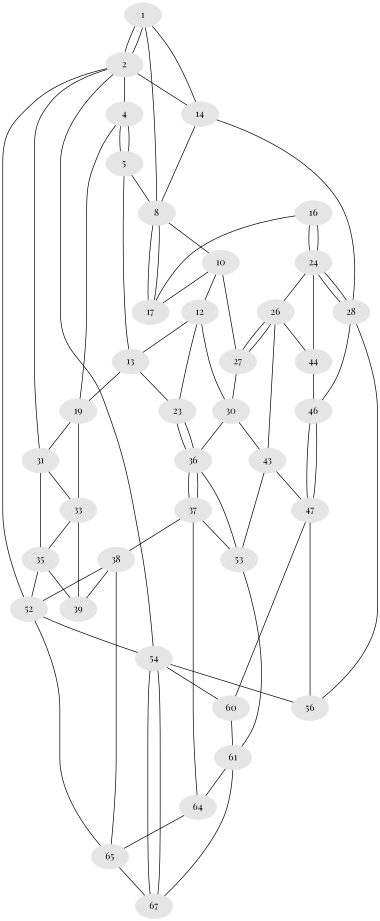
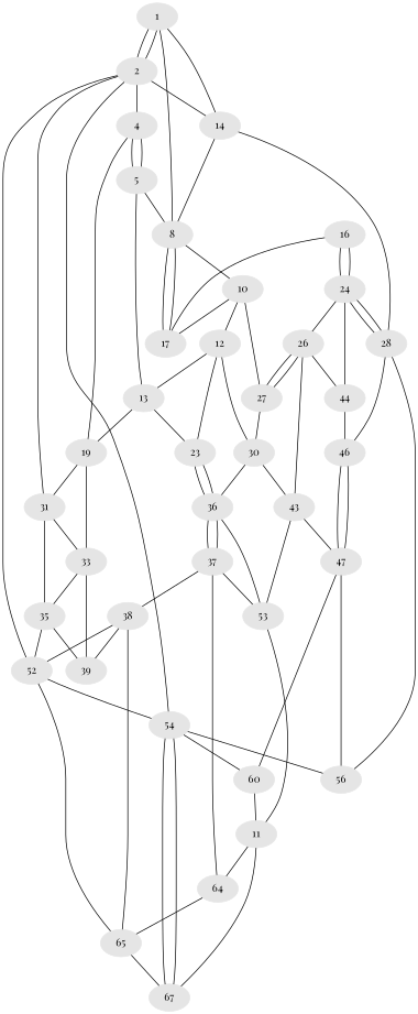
  graph {
    fontname="Playfair Display"
    node [color=gray90 fontname="Playfair Display" style=filled]
    edge [fontname="Playfair Display"]
    1 [super="+7"]
    2 [super="+3"]
    8 [super="+9"]
    14 [super="+15"]
    4
    31 [super="+32"]
    52 [super="+63"]
    54 [super="+55"]
    10 [super="+11"]
    17 [super="+21"]
    28 [super="+50"]
    5 [super="+6"]
    19 [super="+20"]
    33 [super="+34"]
    35 [super="+51"]
    65 [super="+68"]
    56
    60
    67
    13 [super="+18"]
    23
    12 [super="+22"]
    27 [super="+29"]
    30 [super="+40"]
    36 [super="+41"]
    43 [super="+48"]
    16
    24 [super="+25"]
    46 [super="+49"]
    26 [super="+42"]
    44 [super="+45"]
    39
    37 [super="+59"]
    53 [super="+58"]
    47 [super="+57"]
    38 [super="+62"]
    64
-   61 [super="+66"]
+   61 [super="+66" label=11]
    1 -- 2
    1 -- 2
    1 -- 8
    1 -- 14
    2 -- 14
    2 -- 4
    2 -- 31
    2 -- 52
    2 -- 54
    8 -- 10
    8 -- 17
    8 -- 17
    14 -- 8
    14 -- 28
    4 -- 5
    4 -- 5
    4 -- 19
    31 -- 33
    31 -- 35
    52 -- 54
    52 -- 65
    54 -- 56
    54 -- 60
    54 -- 67
    54 -- 67
    10 -- 17
    10 -- 12
    10 -- 27
    28 -- 56
    28 -- 46
    5 -- 8
    5 -- 13
    19 -- 31
    19 -- 33
    33 -- 35
    33 -- 39
    35 -- 52
    35 -- 39
    65 -- 67
    60 -- 61
    13 -- 19
    13 -- 23
    23 -- 36
    23 -- 36
    12 -- 13
    12 -- 23
    12 -- 30
    27 -- 30
    30 -- 36
    30 -- 43
    36 -- 37
    36 -- 37
    36 -- 53
    43 -- 53
    43 -- 47
    16 -- 17
    16 -- 24
    16 -- 24
    24 -- 28
    24 -- 28
    24 -- 26
    24 -- 44
    46 -- 47
    46 -- 47
    26 -- 27
    26 -- 27
    26 -- 43
    26 -- 44
    44 -- 46 [weight=2]
    37 -- 53
    37 -- 38
    37 -- 64
    53 -- 61
    47 -- 56
    47 -- 60
    38 -- 52
    38 -- 65
    38 -- 39
    64 -- 65
    61 -- 67
    61 -- 64
  }
